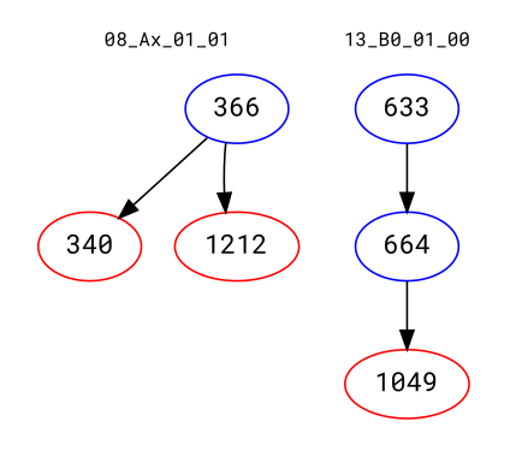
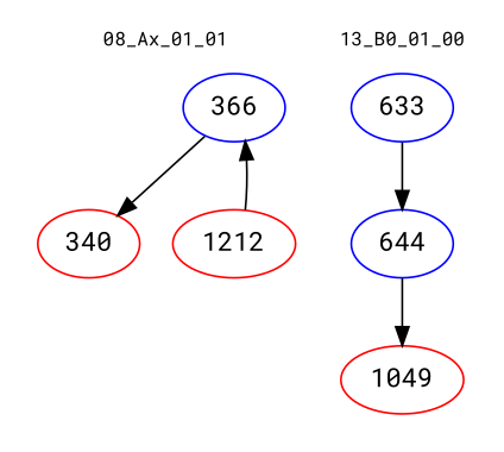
  digraph {
    fontname="Roboto Mono"
    node [color=blue fontname="Roboto Mono"]
    edge [color=black fontname="Roboto Mono"]
    n1 [label=366]
    n2 [color=red label=340]
    n3 [color=red label=1212]
    n4 [label=633]
-   n5 [label=664]
+   n5 [label=644]
    n6 [color=red label=1049]
    subgraph cluster_1 {
      color=white
      fontsize=10
      label="08_Ax_01_01"
      n1
      n2
      n3
    }
    subgraph cluster_2 {
      color=white
      fontsize=10
      label="13_B0_01_00"
      n4
      n5
      n6
    }
    n1 -> n2
-   n1 -> n3
+   n3 -> n1
    n4 -> n5
    n5 -> n6
  }
